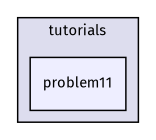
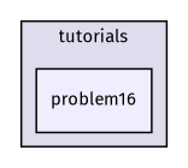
  digraph {
    compound=true
    fontname="Fira Sans"
-   n1 [fillcolor="#eeeeff" fontname="Fira Sans" fontsize=10 label=problem11 pencolor=black shape=box style=filled]
+   n1 [fillcolor="#eeeeff" fontname="Fira Sans" fontsize=10 label=problem16 pencolor=black shape=box style=filled]
    subgraph cluster_1 {
      bgcolor="#ddddee"
      fontsize=10
      label=tutorials
      pencolor=black
      n1
    }
  }
